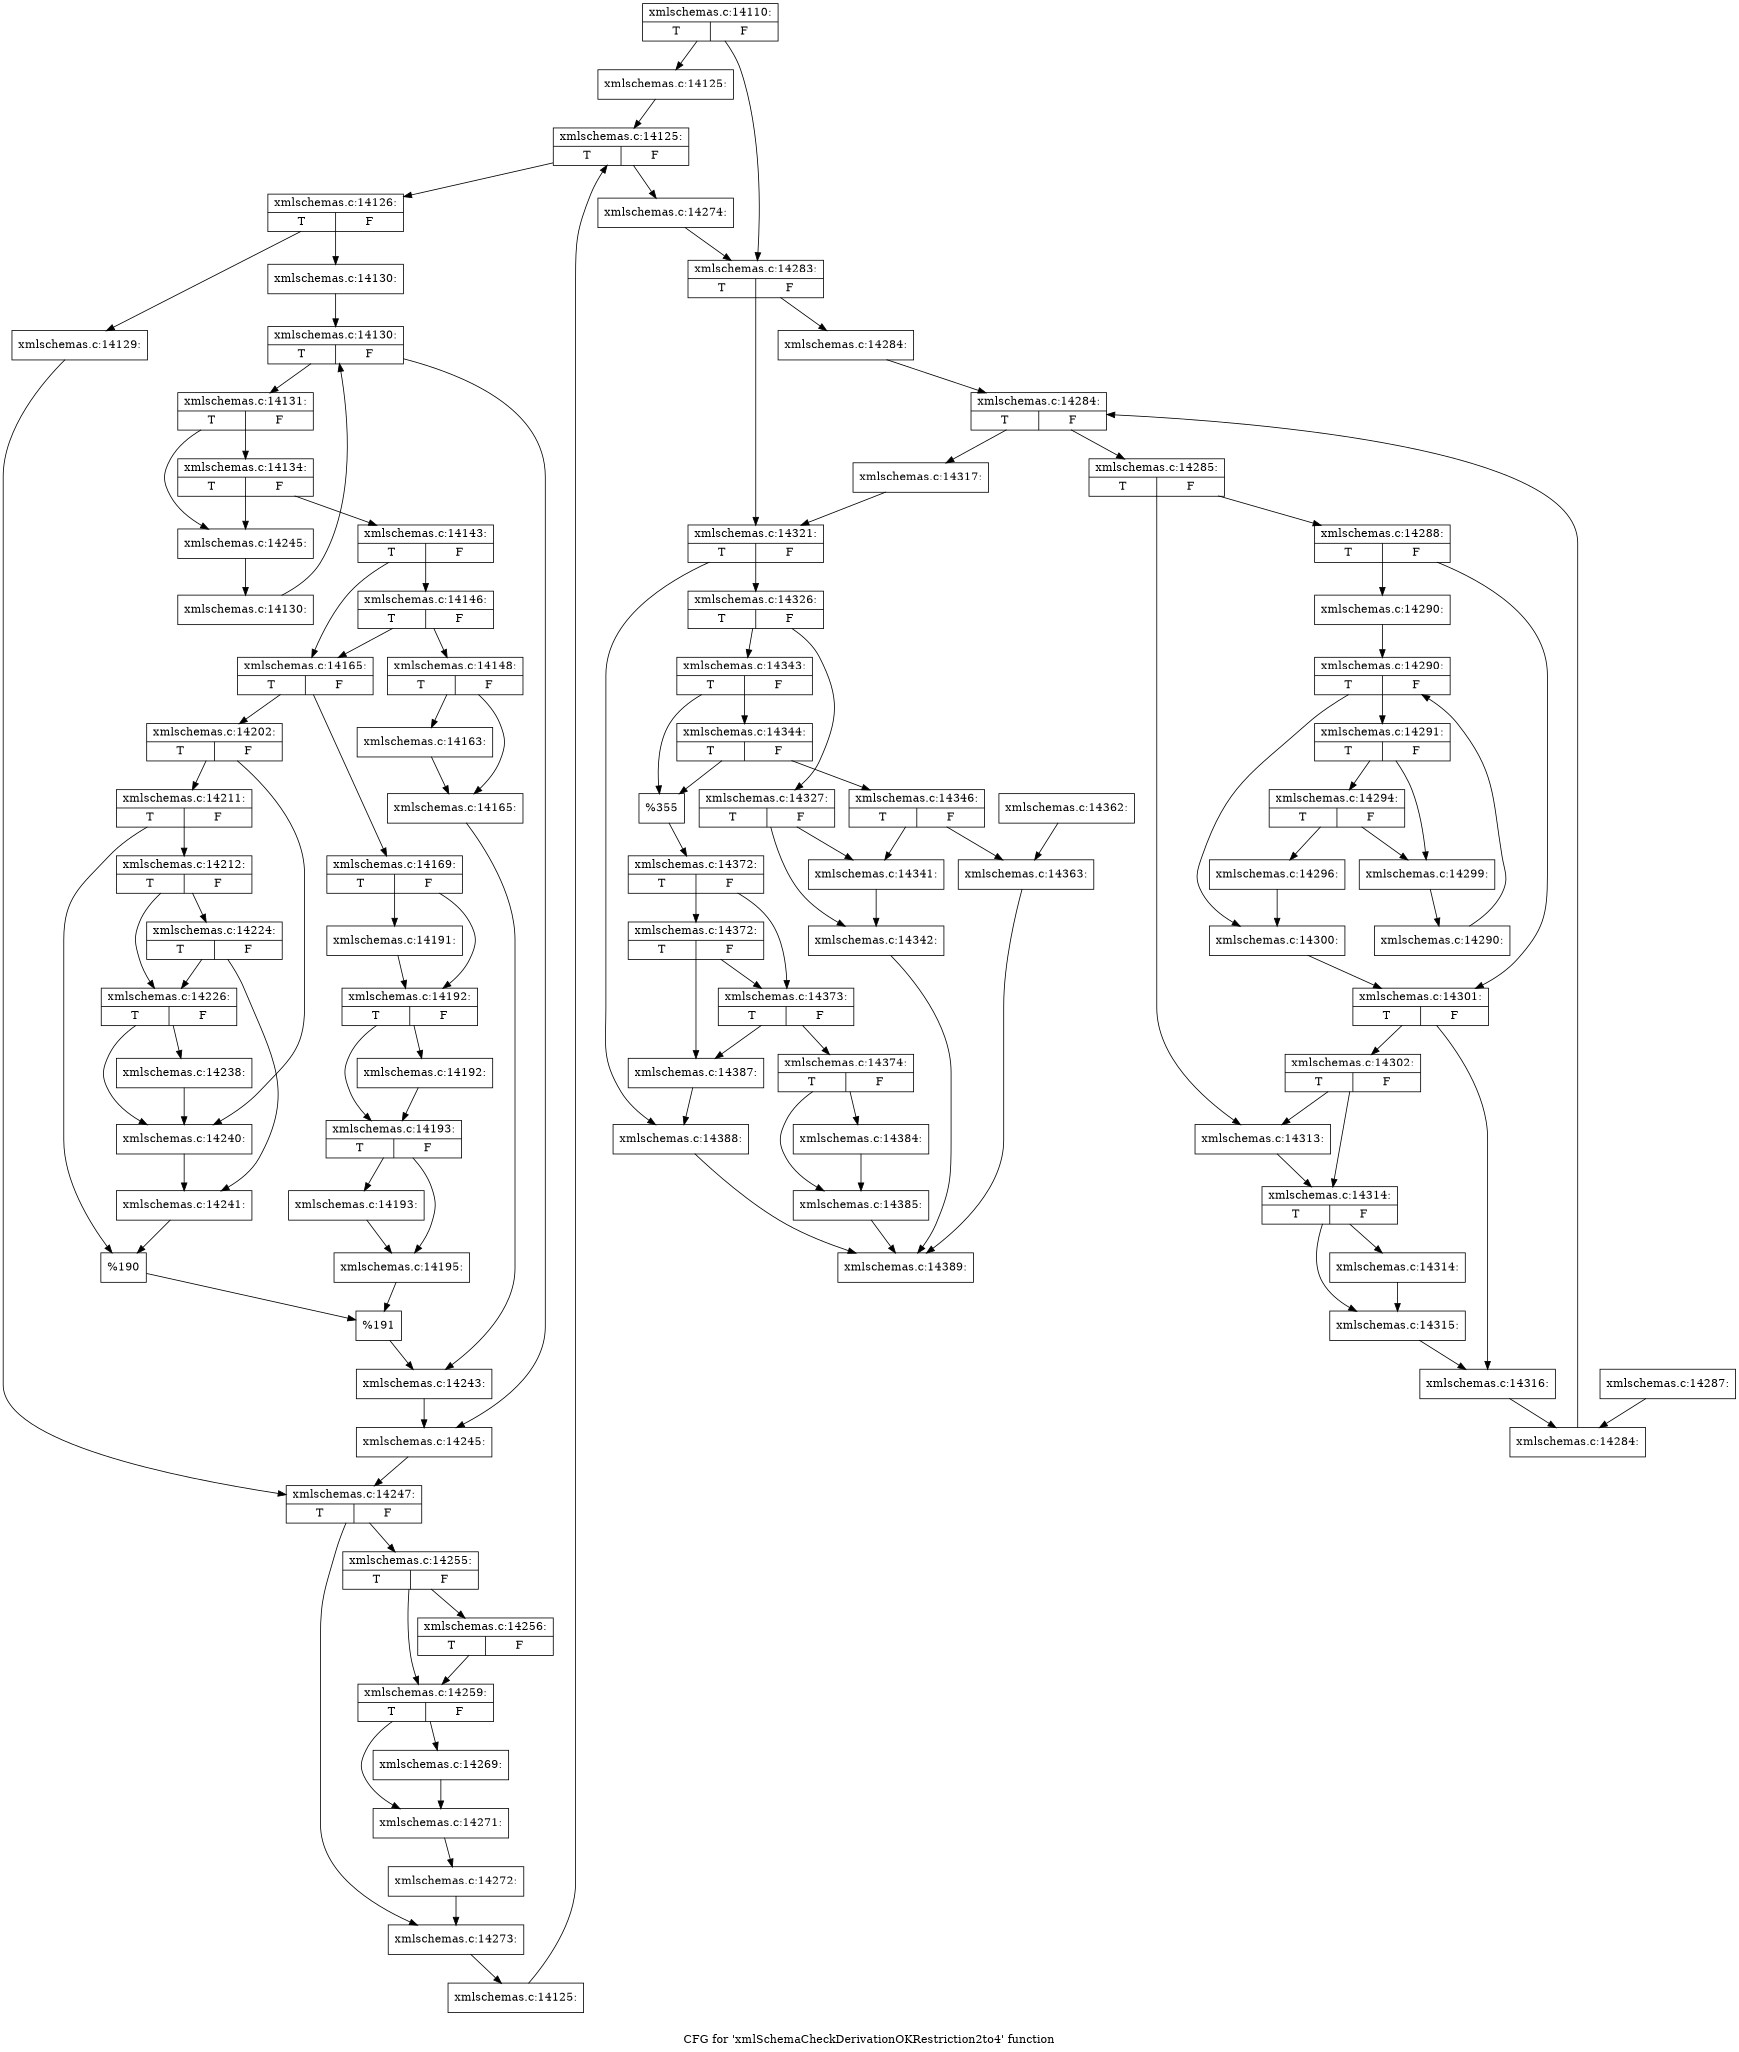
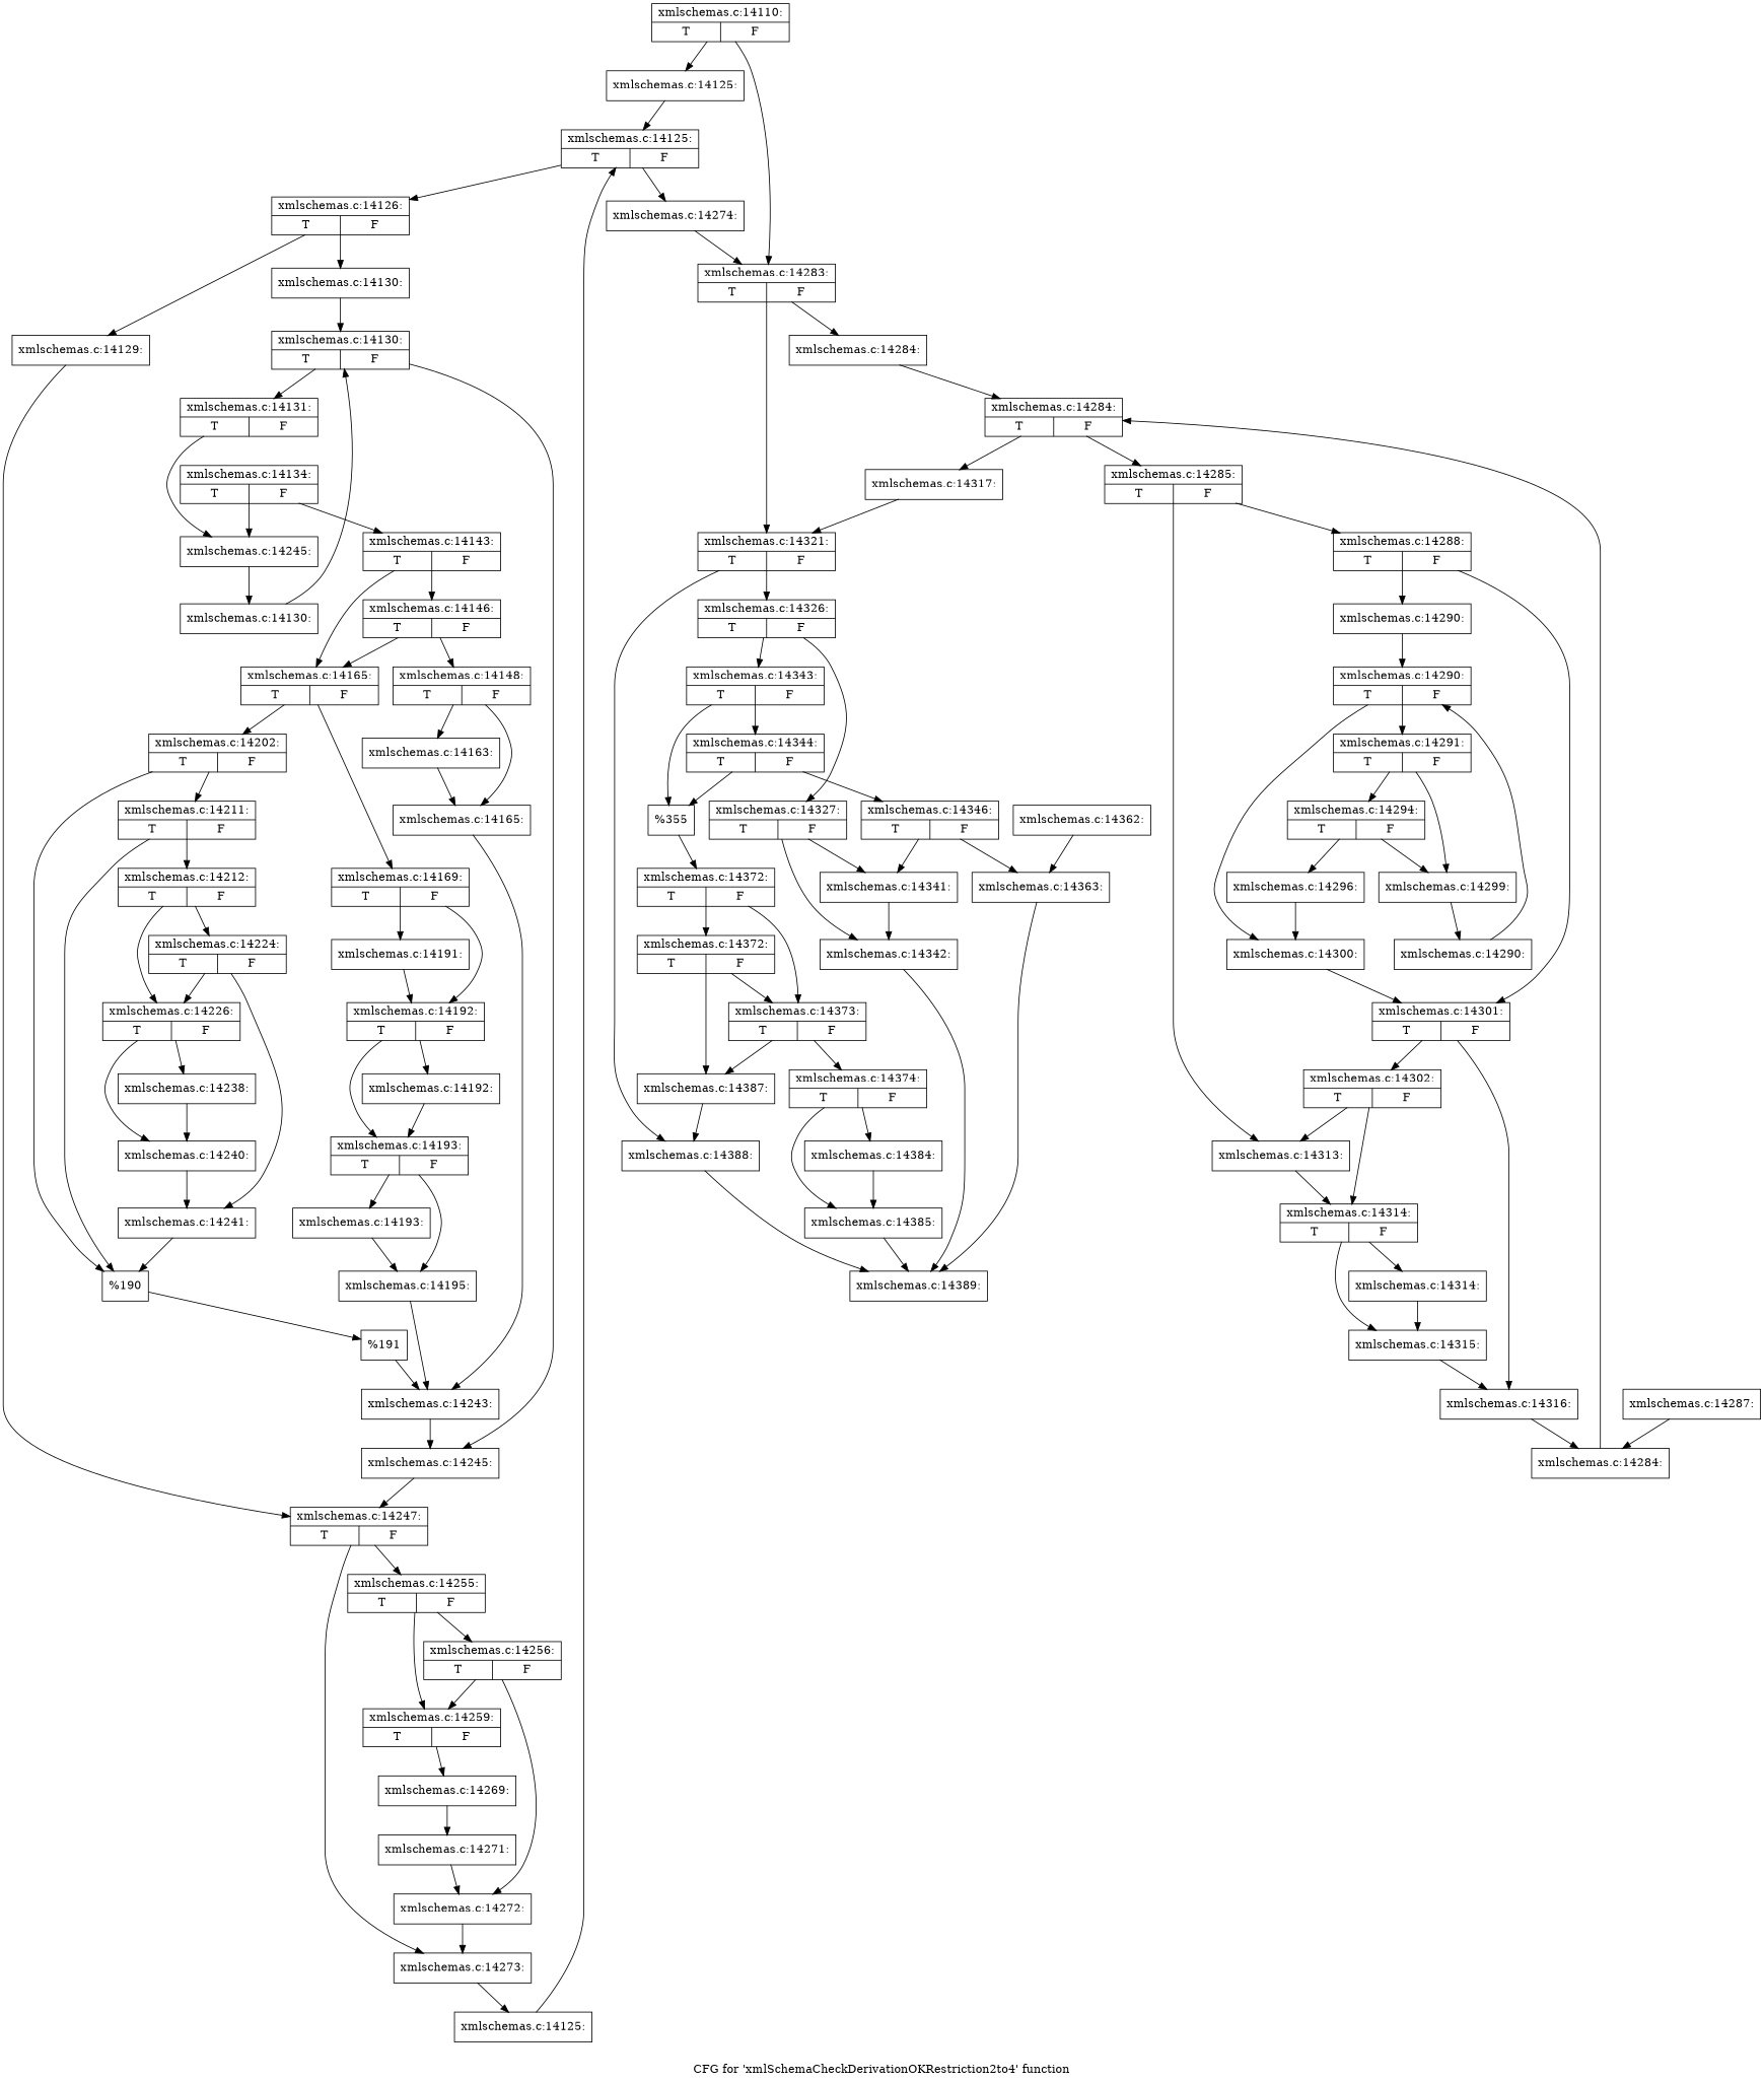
  digraph {
    label="CFG for 'xmlSchemaCheckDerivationOKRestriction2to4' function"
    node [shape=record]
    n1 [label="{xmlschemas.c:14110:|{<s0>T|<s1>F}}"]
    n2 [label="{xmlschemas.c:14125:}"]
    n3 [label="{xmlschemas.c:14283:|{<s0>T|<s1>F}}"]
    n4 [label="{xmlschemas.c:14125:|{<s0>T|<s1>F}}"]
    n5 [label="{xmlschemas.c:14284:}"]
    n6 [label="{xmlschemas.c:14321:|{<s0>T|<s1>F}}"]
    n7 [label="{xmlschemas.c:14126:|{<s0>T|<s1>F}}"]
    n8 [label="{xmlschemas.c:14274:}"]
    n9 [label="{xmlschemas.c:14284:|{<s0>T|<s1>F}}"]
    n10 [label="{xmlschemas.c:14326:|{<s0>T|<s1>F}}"]
    n11 [label="{xmlschemas.c:14388:}"]
    n12 [label="{xmlschemas.c:14129:}"]
    n13 [label="{xmlschemas.c:14130:}"]
    n14 [label="{xmlschemas.c:14247:|{<s0>T|<s1>F}}"]
    n15 [label="{xmlschemas.c:14130:|{<s0>T|<s1>F}}"]
    n16 [label="{xmlschemas.c:14273:}"]
    n17 [label="{xmlschemas.c:14255:|{<s0>T|<s1>F}}"]
    n18 [label="{xmlschemas.c:14131:|{<s0>T|<s1>F}}"]
    n19 [label="{xmlschemas.c:14245:}"]
    n20 [label="{xmlschemas.c:14125:}"]
    n21 [label="{xmlschemas.c:14259:|{<s0>T|<s1>F}}"]
    n22 [label="{xmlschemas.c:14256:|{<s0>T|<s1>F}}"]
    n23 [label="{xmlschemas.c:14134:|{<s0>T|<s1>F}}"]
    n24 [label="{xmlschemas.c:14245:}"]
    n25 [label="{xmlschemas.c:14143:|{<s0>T|<s1>F}}"]
    n26 [label="{xmlschemas.c:14130:}"]
    n27 [label="{xmlschemas.c:14146:|{<s0>T|<s1>F}}"]
    n28 [label="{xmlschemas.c:14165:|{<s0>T|<s1>F}}"]
    n29 [label="{xmlschemas.c:14148:|{<s0>T|<s1>F}}"]
    n30 [label="{xmlschemas.c:14169:|{<s0>T|<s1>F}}"]
    n31 [label="{xmlschemas.c:14202:|{<s0>T|<s1>F}}"]
    n32 [label="{xmlschemas.c:14163:}"]
    n33 [label="{xmlschemas.c:14165:}"]
    n34 [label="{xmlschemas.c:14191:}"]
    n35 [label="{xmlschemas.c:14192:|{<s0>T|<s1>F}}"]
    n36 [label="{xmlschemas.c:14211:|{<s0>T|<s1>F}}"]
    n37 [label="{%190}"]
    n38 [label="{xmlschemas.c:14243:}"]
    n39 [label="{xmlschemas.c:14192:}"]
    n40 [label="{xmlschemas.c:14193:|{<s0>T|<s1>F}}"]
    n41 [label="{xmlschemas.c:14212:|{<s0>T|<s1>F}}"]
    n42 [label="{%191}"]
    n43 [label="{xmlschemas.c:14193:}"]
    n44 [label="{xmlschemas.c:14195:}"]
    n45 [label="{xmlschemas.c:14226:|{<s0>T|<s1>F}}"]
    n46 [label="{xmlschemas.c:14224:|{<s0>T|<s1>F}}"]
    n47 [label="{xmlschemas.c:14238:}"]
    n48 [label="{xmlschemas.c:14240:}"]
    n49 [label="{xmlschemas.c:14241:}"]
    n50 [label="{xmlschemas.c:14269:}"]
    n51 [label="{xmlschemas.c:14271:}"]
    n52 [label="{xmlschemas.c:14272:}"]
    n53 [label="{xmlschemas.c:14285:|{<s0>T|<s1>F}}"]
    n54 [label="{xmlschemas.c:14317:}"]
    n55 [label="{xmlschemas.c:14327:|{<s0>T|<s1>F}}"]
    n56 [label="{xmlschemas.c:14343:|{<s0>T|<s1>F}}"]
    n57 [label="{xmlschemas.c:14389:}"]
    n58 [label="{xmlschemas.c:14288:|{<s0>T|<s1>F}}"]
    n59 [label="{xmlschemas.c:14313:}"]
    n60 [label="{xmlschemas.c:14287:}"]
    n61 [label="{xmlschemas.c:14284:}"]
    n62 [label="{xmlschemas.c:14290:}"]
    n63 [label="{xmlschemas.c:14301:|{<s0>T|<s1>F}}"]
    n64 [label="{xmlschemas.c:14290:|{<s0>T|<s1>F}}"]
    n65 [label="{xmlschemas.c:14316:}"]
    n66 [label="{xmlschemas.c:14302:|{<s0>T|<s1>F}}"]
    n67 [label="{xmlschemas.c:14291:|{<s0>T|<s1>F}}"]
    n68 [label="{xmlschemas.c:14300:}"]
    n69 [label="{xmlschemas.c:14314:|{<s0>T|<s1>F}}"]
    n70 [label="{xmlschemas.c:14294:|{<s0>T|<s1>F}}"]
    n71 [label="{xmlschemas.c:14299:}"]
    n72 [label="{xmlschemas.c:14296:}"]
    n73 [label="{xmlschemas.c:14290:}"]
    n74 [label="{xmlschemas.c:14314:}"]
    n75 [label="{xmlschemas.c:14315:}"]
    n76 [label="{xmlschemas.c:14341:}"]
    n77 [label="{xmlschemas.c:14342:}"]
    n78 [label="{xmlschemas.c:14344:|{<s0>T|<s1>F}}"]
    n79 [label="{%355}"]
    n80 [label="{xmlschemas.c:14346:|{<s0>T|<s1>F}}"]
    n81 [label="{xmlschemas.c:14372:|{<s0>T|<s1>F}}"]
    n82 [label="{xmlschemas.c:14363:}"]
    n83 [label="{xmlschemas.c:14372:|{<s0>T|<s1>F}}"]
    n84 [label="{xmlschemas.c:14373:|{<s0>T|<s1>F}}"]
    n85 [label="{xmlschemas.c:14362:}"]
    n86 [label="{xmlschemas.c:14387:}"]
    n87 [label="{xmlschemas.c:14374:|{<s0>T|<s1>F}}"]
    n88 [label="{xmlschemas.c:14384:}"]
    n89 [label="{xmlschemas.c:14385:}"]
    n1 -> n2
    n1 -> n3
    n2 -> n4
    n3 -> n5
    n3 -> n6
    n4 -> n7
    n4 -> n8
    n5 -> n9
    n6 -> n10
    n6 -> n11
    n7 -> n12
    n7 -> n13
    n8 -> n3
    n9 -> n53
    n9 -> n54
    n10 -> n55
    n10 -> n56
    n11 -> n57
    n12 -> n14
    n13 -> n15
    n14 -> n16
    n14 -> n17
    n15 -> n18
    n15 -> n19
    n16 -> n20
    n17 -> n21
    n17 -> n22
-   n18 -> n23
    n18 -> n24
    n19 -> n14
    n20 -> n4
    n21 -> n50
-   n21 -> n51
    n22 -> n21
+   n22 -> n52
    n23 -> n24
    n23 -> n25
    n24 -> n26
    n25 -> n27
    n25 -> n28
    n26 -> n15
    n27 -> n28
    n27 -> n29
    n28 -> n30
    n28 -> n31
    n29 -> n32
    n29 -> n33
    n30 -> n34
    n30 -> n35
    n31 -> n36
-   n31 -> n48
+   n31 -> n37
    n32 -> n33
    n33 -> n38
    n34 -> n35
    n35 -> n39
    n35 -> n40
    n36 -> n37
    n36 -> n41
    n37 -> n42
    n38 -> n19
    n39 -> n40
    n40 -> n43
    n40 -> n44
    n41 -> n45
    n41 -> n46
    n42 -> n38
    n43 -> n44
-   n44 -> n42
+   n44 -> n38
    n45 -> n47
    n45 -> n48
    n46 -> n45
    n46 -> n49
    n47 -> n48
    n48 -> n49
    n49 -> n37
    n50 -> n51
    n51 -> n52
    n52 -> n16
    n53 -> n58
    n53 -> n59
    n54 -> n6
    n55 -> n76
    n55 -> n77
    n56 -> n78
    n56 -> n79
    n58 -> n62
    n58 -> n63
    n59 -> n69
    n60 -> n61
    n61 -> n9
    n62 -> n64
    n63 -> n65
    n63 -> n66
    n64 -> n67
    n64 -> n68
    n65 -> n61
    n66 -> n59
    n66 -> n69
    n67 -> n70
    n67 -> n71
    n68 -> n63
    n69 -> n74
    n69 -> n75
    n70 -> n71
    n70 -> n72
    n71 -> n73
    n72 -> n68
    n73 -> n64
    n74 -> n75
    n75 -> n65
    n76 -> n77
    n77 -> n57
    n78 -> n79
    n78 -> n80
    n79 -> n81
    n80 -> n76
    n80 -> n82
    n81 -> n83
    n81 -> n84
    n82 -> n57
    n83 -> n84
    n83 -> n86
    n84 -> n86
    n84 -> n87
    n85 -> n82
    n86 -> n11
    n87 -> n88
    n87 -> n89
    n88 -> n89
    n89 -> n57
  }
